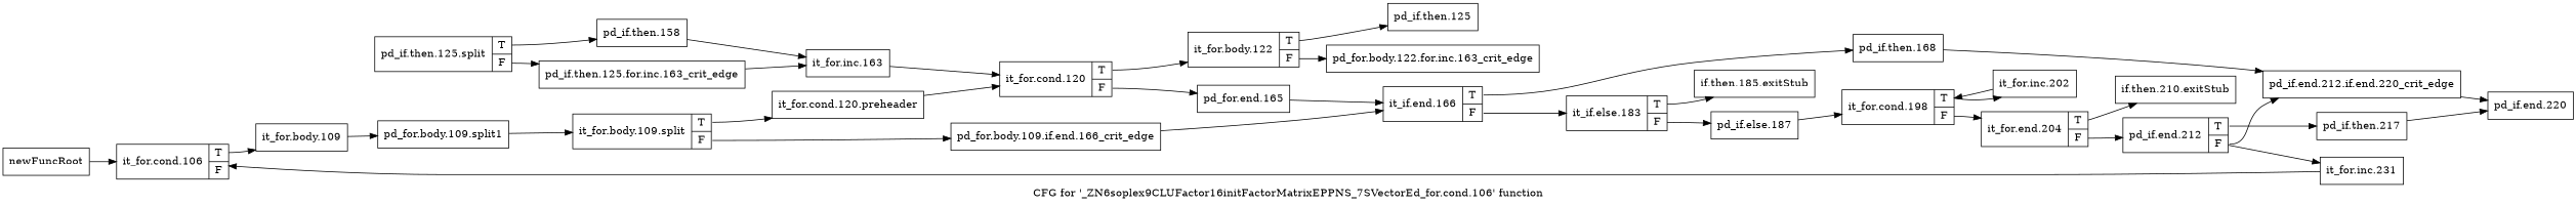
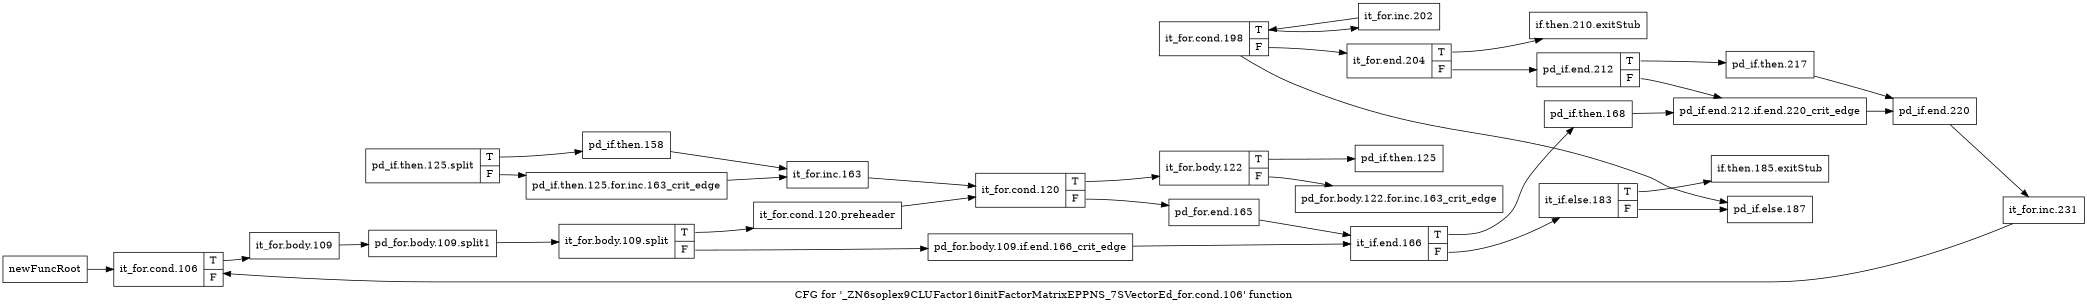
  digraph {
    label="CFG for '_ZN6soplex9CLUFactor16initFactorMatrixEPPNS_7SVectorEd_for.cond.106' function"
    rankdir=LR
    node [shape=record]
    n1 [label="{newFuncRoot}"]
    n2 [label="{it_for.cond.106|{<s0>T|<s1>F}}"]
    n3 [label="{it_for.body.109}"]
    n4 [label="{pd_for.body.109.split1}"]
    n5 [label="{if.then.185.exitStub}"]
    n6 [label="{if.then.210.exitStub}"]
    n7 [label="{it_for.body.109.split|{<s0>T|<s1>F}}"]
    n8 [label="{it_for.cond.120.preheader}"]
    n9 [label="{pd_for.body.109.if.end.166_crit_edge}"]
    n10 [label="{it_for.cond.120|{<s0>T|<s1>F}}"]
    n11 [label="{it_if.end.166|{<s0>T|<s1>F}}"]
    n12 [label="{it_for.body.122|{<s0>T|<s1>F}}"]
    n13 [label="{pd_for.end.165}"]
    n14 [label="{pd_if.then.168}"]
    n15 [label="{it_if.else.183|{<s0>T|<s1>F}}"]
    n16 [label="{pd_if.end.212.if.end.220_crit_edge}"]
    n17 [label="{pd_if.else.187}"]
    n18 [label="{pd_if.then.125}"]
    n19 [label="{pd_for.body.122.for.inc.163_crit_edge}"]
    n20 [label="{it_for.inc.231}"]
    n21 [label="{it_for.cond.198|{<s0>T|<s1>F}}"]
    n22 [label="{it_for.inc.202}"]
    n23 [label="{it_for.end.204|{<s0>T|<s1>F}}"]
    n24 [label="{pd_if.end.212|{<s0>T|<s1>F}}"]
    n25 [label="{pd_if.then.217}"]
    n26 [label="{pd_if.end.220}"]
    n27 [label="{it_for.inc.163}"]
    n28 [label="{pd_if.then.125.split|{<s0>T|<s1>F}}"]
    n29 [label="{pd_if.then.158}"]
    n30 [label="{pd_if.then.125.for.inc.163_crit_edge}"]
    n1 -> n2
    n2 -> n3 [tailport=s0]
    n3 -> n4
    n4 -> n7
    n7 -> n8 [tailport=s0]
    n7 -> n9 [tailport=s1]
    n8 -> n10
    n9 -> n11
    n10 -> n12 [tailport=s0]
    n10 -> n13 [tailport=s1]
    n11 -> n14 [tailport=s0]
    n11 -> n15 [tailport=s1]
    n12 -> n18 [tailport=s0]
    n12 -> n19 [tailport=s1]
    n13 -> n11
    n14 -> n16
    n15 -> n5 [tailport=s0]
    n15 -> n17 [tailport=s1]
    n16 -> n26
-   n17 -> n21
+   n21 -> n17
    n20 -> n2
    n21 -> n22 [tailport=s0]
    n21 -> n23 [tailport=s1]
    n22 -> n21
    n23 -> n6 [tailport=s0]
    n23 -> n24 [tailport=s1]
    n24 -> n16 [tailport=s1]
    n24 -> n25 [tailport=s0]
    n25 -> n26
-   n24 -> n20
+   n26 -> n20
    n27 -> n10
    n28 -> n29 [tailport=s0]
    n28 -> n30 [tailport=s1]
    n29 -> n27
    n30 -> n27
  }
